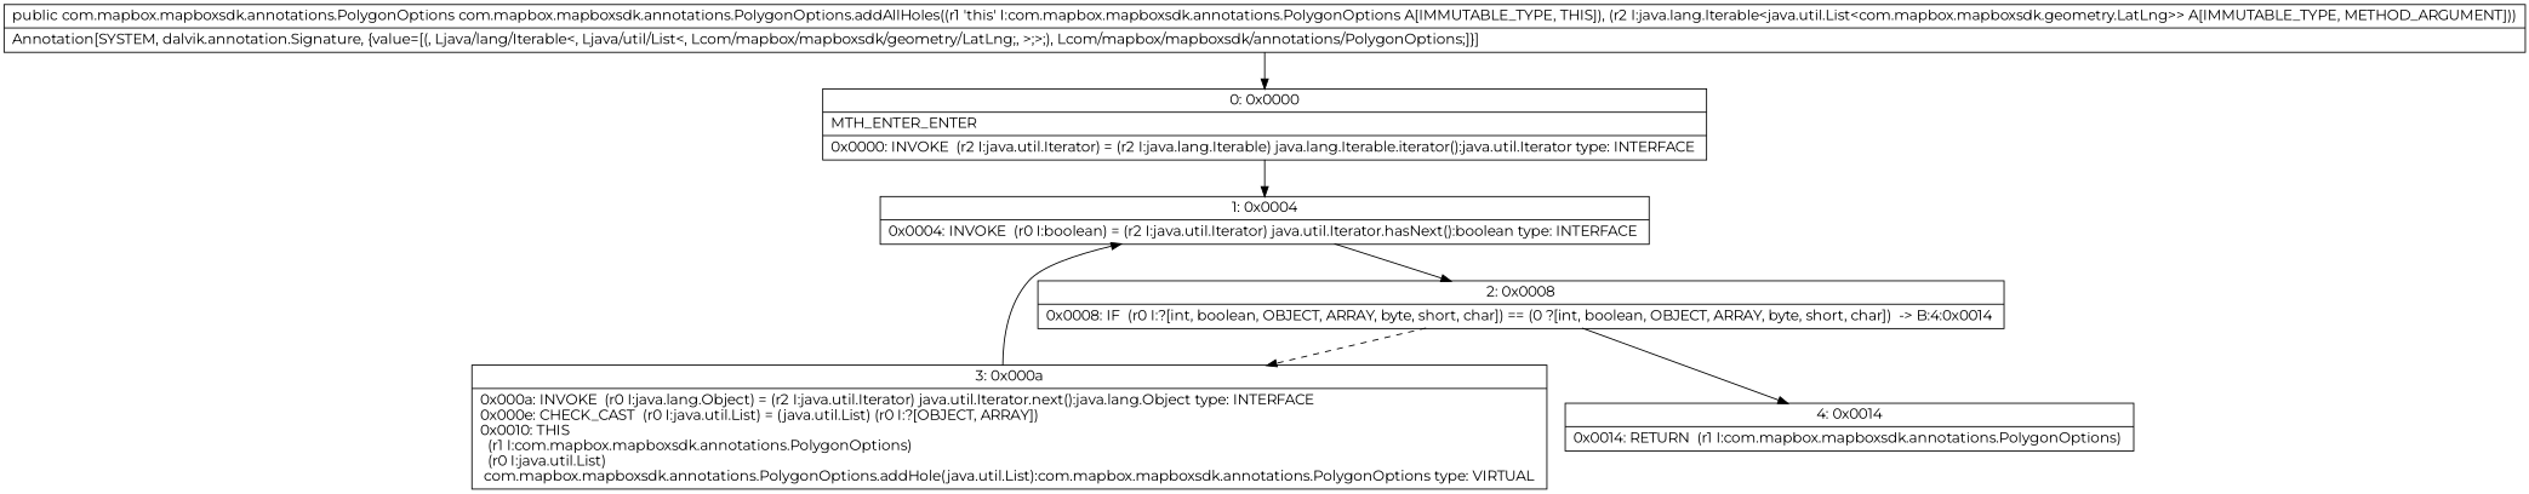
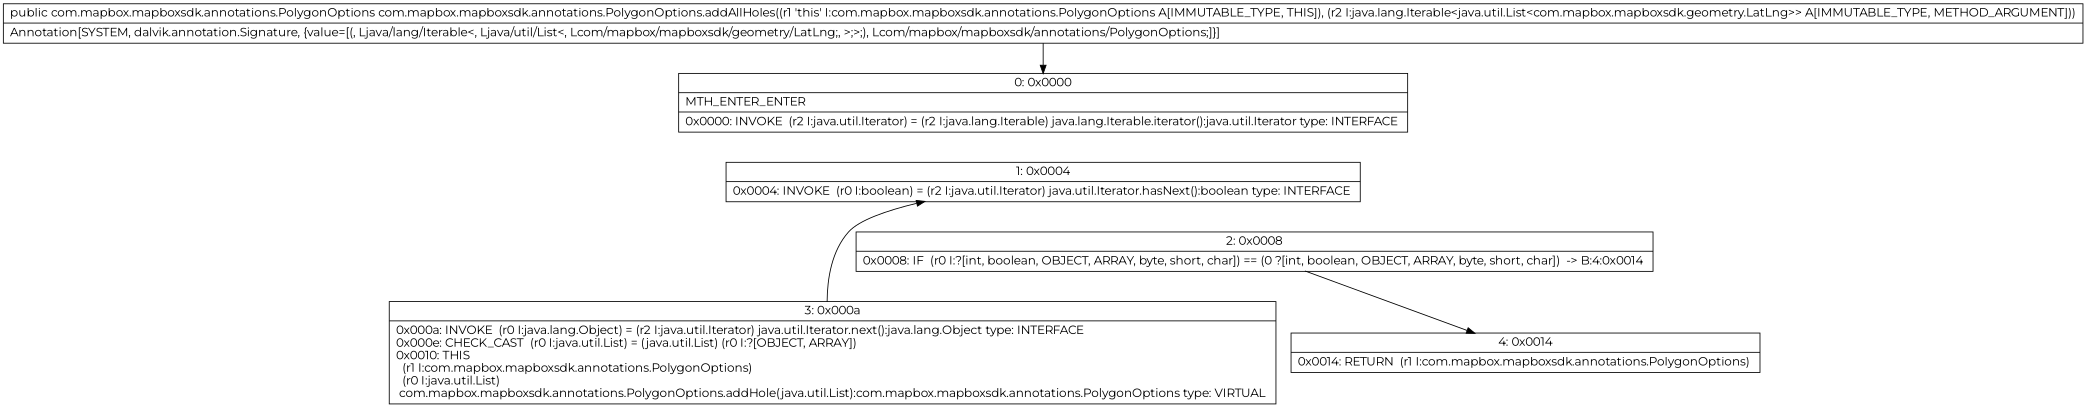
  digraph {
    fontname=Montserrat
    node [fontname=Montserrat shape=record]
    edge [fontname=Montserrat]
    n1 [label="{0\:\ 0x0000|MTH_ENTER_ENTER\l|0x0000: INVOKE  (r2 I:java.util.Iterator) = (r2 I:java.lang.Iterable) java.lang.Iterable.iterator():java.util.Iterator type: INTERFACE \l}"]
    n2 [label="{1\:\ 0x0004|0x0004: INVOKE  (r0 I:boolean) = (r2 I:java.util.Iterator) java.util.Iterator.hasNext():boolean type: INTERFACE \l}"]
    n3 [label="{2\:\ 0x0008|0x0008: IF  (r0 I:?[int, boolean, OBJECT, ARRAY, byte, short, char]) == (0 ?[int, boolean, OBJECT, ARRAY, byte, short, char])  \-\> B:4:0x0014 \l}"]
    n4 [label="{3\:\ 0x000a|0x000a: INVOKE  (r0 I:java.lang.Object) = (r2 I:java.util.Iterator) java.util.Iterator.next():java.lang.Object type: INTERFACE \l0x000e: CHECK_CAST  (r0 I:java.util.List) = (java.util.List) (r0 I:?[OBJECT, ARRAY]) \l0x0010: THIS  \l  (r1 I:com.mapbox.mapboxsdk.annotations.PolygonOptions)\l  (r0 I:java.util.List)\l com.mapbox.mapboxsdk.annotations.PolygonOptions.addHole(java.util.List):com.mapbox.mapboxsdk.annotations.PolygonOptions type: VIRTUAL \l}"]
    n5 [label="{4\:\ 0x0014|0x0014: RETURN  (r1 I:com.mapbox.mapboxsdk.annotations.PolygonOptions) \l}"]
    n6 [label="{public com.mapbox.mapboxsdk.annotations.PolygonOptions com.mapbox.mapboxsdk.annotations.PolygonOptions.addAllHoles((r1 'this' I:com.mapbox.mapboxsdk.annotations.PolygonOptions A[IMMUTABLE_TYPE, THIS]), (r2 I:java.lang.Iterable\<java.util.List\<com.mapbox.mapboxsdk.geometry.LatLng\>\> A[IMMUTABLE_TYPE, METHOD_ARGUMENT]))  | Annotation[SYSTEM, dalvik.annotation.Signature, \{value=[(, Ljava\/lang\/Iterable\<, Ljava\/util\/List\<, Lcom\/mapbox\/mapboxsdk\/geometry\/LatLng;, \>;\>;), Lcom\/mapbox\/mapboxsdk\/annotations\/PolygonOptions;]\}]\l}"]
-   n1 -> n2
-   n2 -> n3
-   n3 -> n4 [style=dashed]
    n3 -> n5
    n4 -> n2
    n6 -> n1
  }
